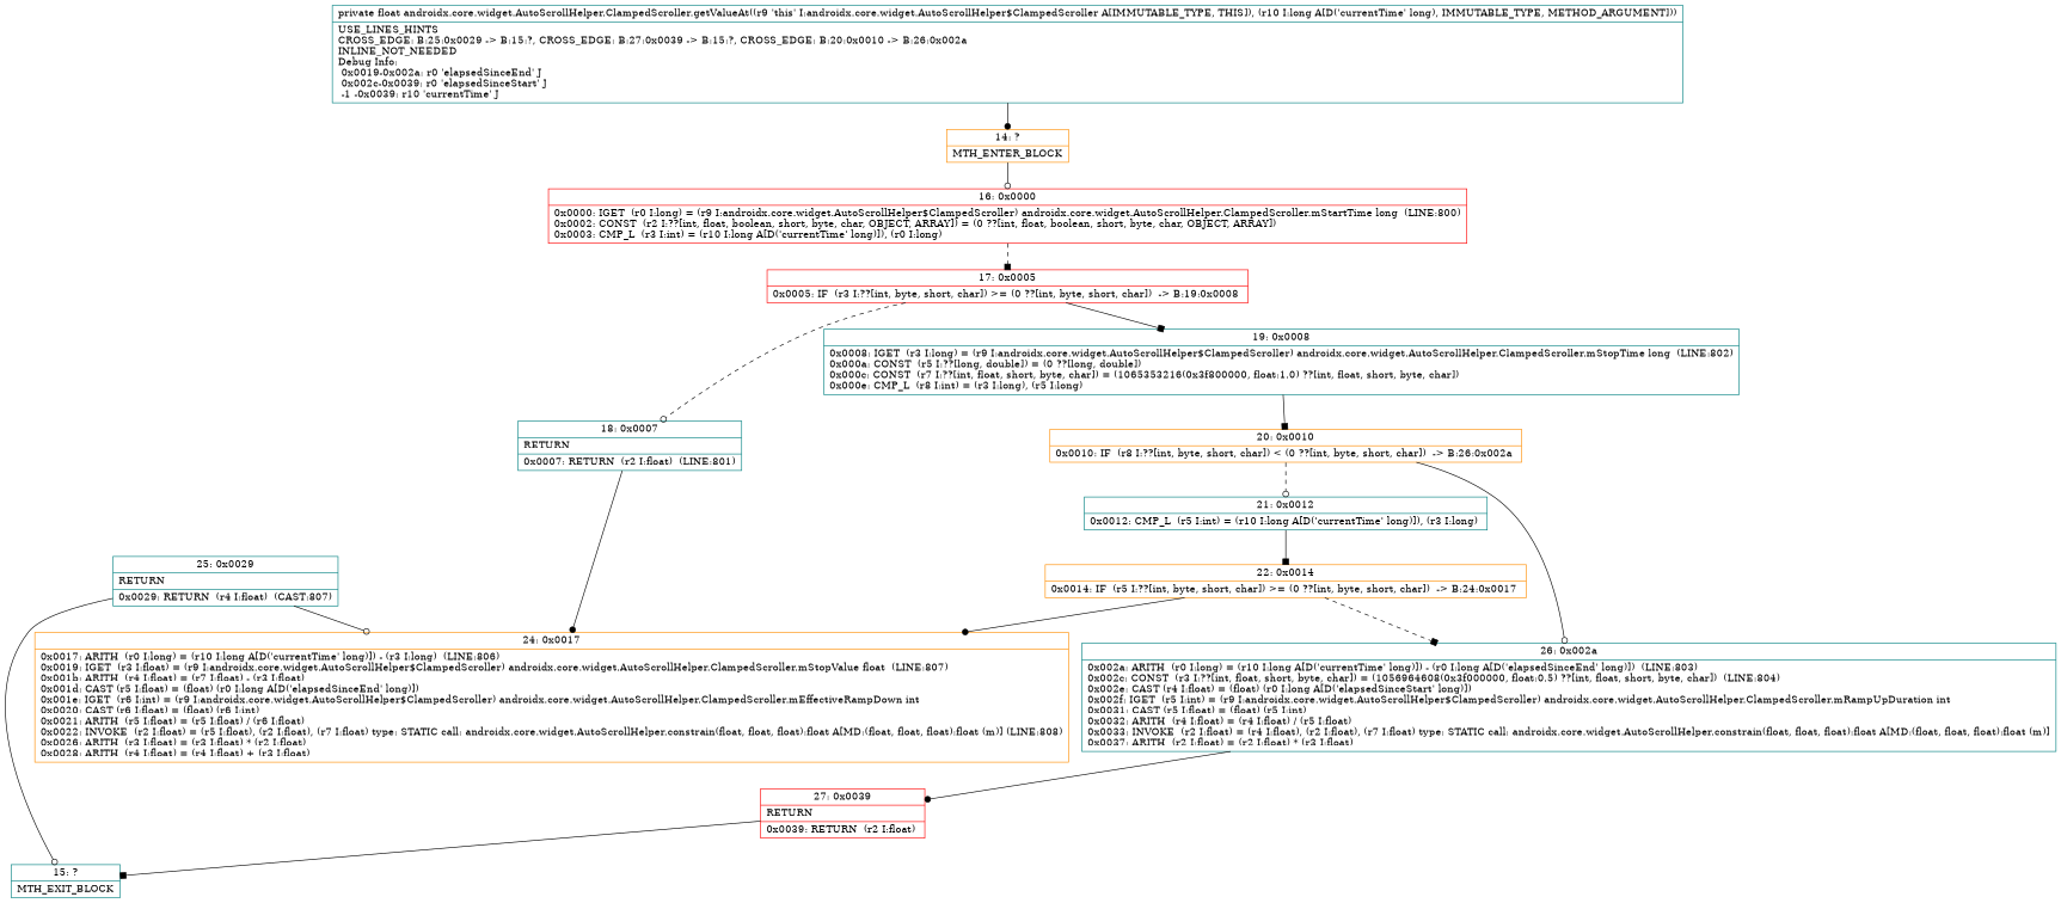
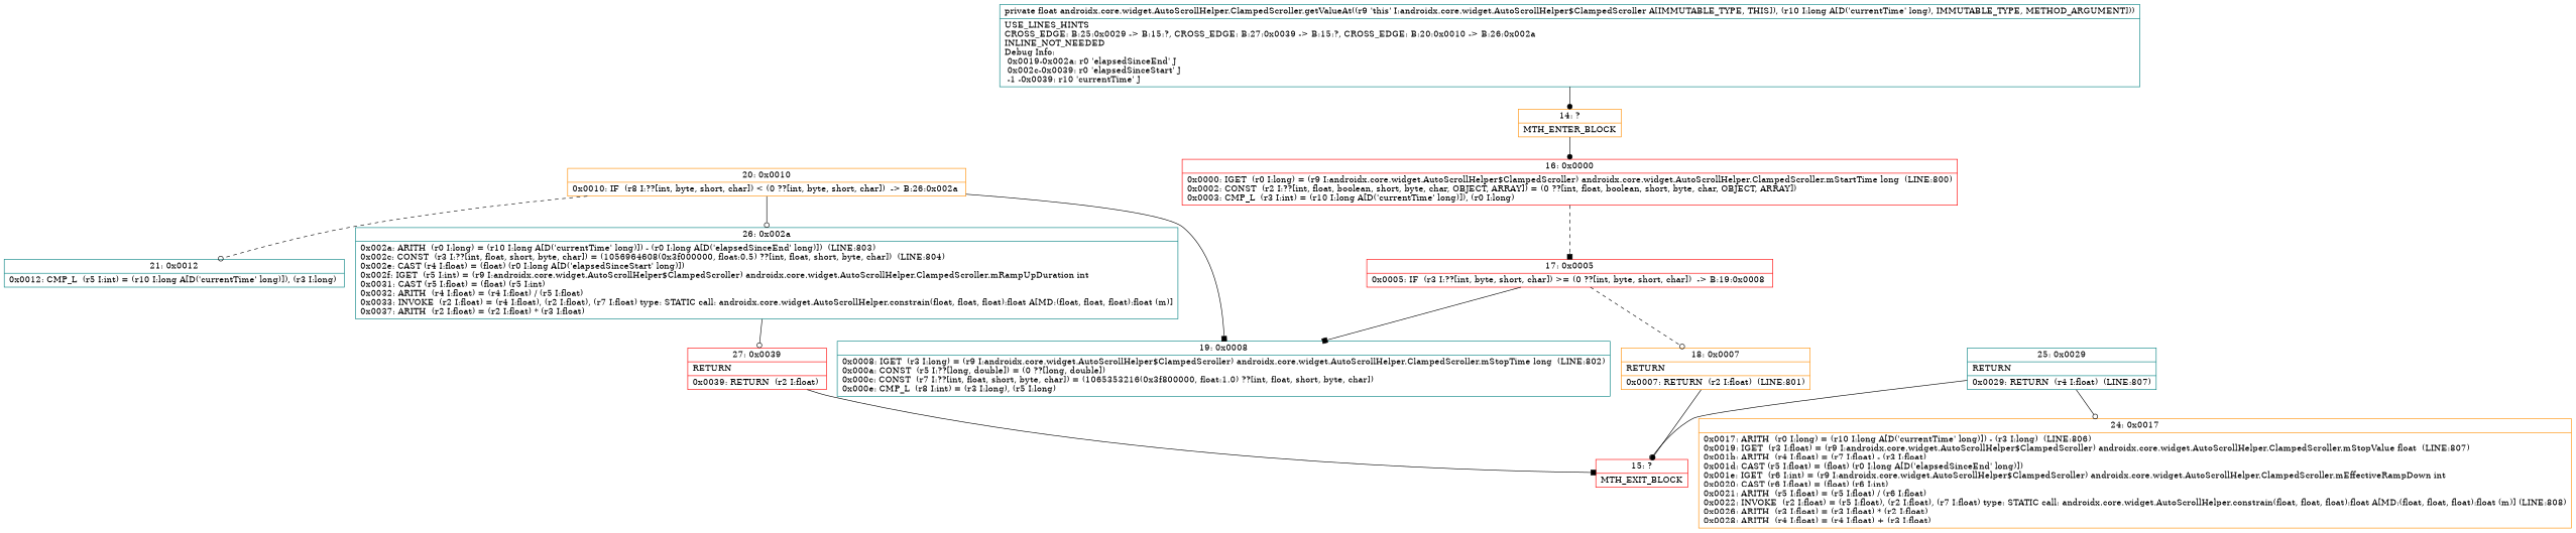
  digraph {
    node [color=darkorange shape=record]
    edge [arrowhead=box]
    n1 [label="{14\:\ ?|MTH_ENTER_BLOCK\l}"]
    n2 [color=red label="{16\:\ 0x0000|0x0000: IGET  (r0 I:long) = (r9 I:androidx.core.widget.AutoScrollHelper$ClampedScroller) androidx.core.widget.AutoScrollHelper.ClampedScroller.mStartTime long  (LINE:800)\l0x0002: CONST  (r2 I:??[int, float, boolean, short, byte, char, OBJECT, ARRAY]) = (0 ??[int, float, boolean, short, byte, char, OBJECT, ARRAY]) \l0x0003: CMP_L  (r3 I:int) = (r10 I:long A[D('currentTime' long)]), (r0 I:long) \l}"]
    n3 [color=red label="{17\:\ 0x0005|0x0005: IF  (r3 I:??[int, byte, short, char]) \>= (0 ??[int, byte, short, char])  \-\> B:19:0x0008 \l}"]
-   n4 [color=teal label="{18\:\ 0x0007|RETURN\l|0x0007: RETURN  (r2 I:float)  (LINE:801)\l}"]
+   n4 [label="{18\:\ 0x0007|RETURN\l|0x0007: RETURN  (r2 I:float)  (LINE:801)\l}"]
    n5 [color=teal label="{19\:\ 0x0008|0x0008: IGET  (r3 I:long) = (r9 I:androidx.core.widget.AutoScrollHelper$ClampedScroller) androidx.core.widget.AutoScrollHelper.ClampedScroller.mStopTime long  (LINE:802)\l0x000a: CONST  (r5 I:??[long, double]) = (0 ??[long, double]) \l0x000c: CONST  (r7 I:??[int, float, short, byte, char]) = (1065353216(0x3f800000, float:1.0) ??[int, float, short, byte, char]) \l0x000e: CMP_L  (r8 I:int) = (r3 I:long), (r5 I:long) \l}"]
-   n6 [color=teal label="{15\:\ ?|MTH_EXIT_BLOCK\l}"]
+   n6 [color=red label="{15\:\ ?|MTH_EXIT_BLOCK\l}"]
    n7 [label="{20\:\ 0x0010|0x0010: IF  (r8 I:??[int, byte, short, char]) \< (0 ??[int, byte, short, char])  \-\> B:26:0x002a \l}"]
    n8 [color=teal label="{21\:\ 0x0012|0x0012: CMP_L  (r5 I:int) = (r10 I:long A[D('currentTime' long)]), (r3 I:long) \l}"]
    n9 [color=teal label="{26\:\ 0x002a|0x002a: ARITH  (r0 I:long) = (r10 I:long A[D('currentTime' long)]) \- (r0 I:long A[D('elapsedSinceEnd' long)])  (LINE:803)\l0x002c: CONST  (r3 I:??[int, float, short, byte, char]) = (1056964608(0x3f000000, float:0.5) ??[int, float, short, byte, char])  (LINE:804)\l0x002e: CAST (r4 I:float) = (float) (r0 I:long A[D('elapsedSinceStart' long)]) \l0x002f: IGET  (r5 I:int) = (r9 I:androidx.core.widget.AutoScrollHelper$ClampedScroller) androidx.core.widget.AutoScrollHelper.ClampedScroller.mRampUpDuration int \l0x0031: CAST (r5 I:float) = (float) (r5 I:int) \l0x0032: ARITH  (r4 I:float) = (r4 I:float) \/ (r5 I:float) \l0x0033: INVOKE  (r2 I:float) = (r4 I:float), (r2 I:float), (r7 I:float) type: STATIC call: androidx.core.widget.AutoScrollHelper.constrain(float, float, float):float A[MD:(float, float, float):float (m)]\l0x0037: ARITH  (r2 I:float) = (r2 I:float) * (r3 I:float) \l}"]
-   n10 [label="{22\:\ 0x0014|0x0014: IF  (r5 I:??[int, byte, short, char]) \>= (0 ??[int, byte, short, char])  \-\> B:24:0x0017 \l}"]
    n11 [color=red label="{27\:\ 0x0039|RETURN\l|0x0039: RETURN  (r2 I:float) \l}"]
    n12 [label="{24\:\ 0x0017|0x0017: ARITH  (r0 I:long) = (r10 I:long A[D('currentTime' long)]) \- (r3 I:long)  (LINE:806)\l0x0019: IGET  (r3 I:float) = (r9 I:androidx.core.widget.AutoScrollHelper$ClampedScroller) androidx.core.widget.AutoScrollHelper.ClampedScroller.mStopValue float  (LINE:807)\l0x001b: ARITH  (r4 I:float) = (r7 I:float) \- (r3 I:float) \l0x001d: CAST (r5 I:float) = (float) (r0 I:long A[D('elapsedSinceEnd' long)]) \l0x001e: IGET  (r6 I:int) = (r9 I:androidx.core.widget.AutoScrollHelper$ClampedScroller) androidx.core.widget.AutoScrollHelper.ClampedScroller.mEffectiveRampDown int \l0x0020: CAST (r6 I:float) = (float) (r6 I:int) \l0x0021: ARITH  (r5 I:float) = (r5 I:float) \/ (r6 I:float) \l0x0022: INVOKE  (r2 I:float) = (r5 I:float), (r2 I:float), (r7 I:float) type: STATIC call: androidx.core.widget.AutoScrollHelper.constrain(float, float, float):float A[MD:(float, float, float):float (m)] (LINE:808)\l0x0026: ARITH  (r3 I:float) = (r3 I:float) * (r2 I:float) \l0x0028: ARITH  (r4 I:float) = (r4 I:float) + (r3 I:float) \l}"]
-   n13 [color=teal label="{25\:\ 0x0029|RETURN\l|0x0029: RETURN  (r4 I:float)  (CAST:807)\l}"]
+   n13 [color=teal label="{25\:\ 0x0029|RETURN\l|0x0029: RETURN  (r4 I:float)  (LINE:807)\l}"]
    n14 [color=teal label="{private float androidx.core.widget.AutoScrollHelper.ClampedScroller.getValueAt((r9 'this' I:androidx.core.widget.AutoScrollHelper$ClampedScroller A[IMMUTABLE_TYPE, THIS]), (r10 I:long A[D('currentTime' long), IMMUTABLE_TYPE, METHOD_ARGUMENT]))  | USE_LINES_HINTS\lCROSS_EDGE: B:25:0x0029 \-\> B:15:?, CROSS_EDGE: B:27:0x0039 \-\> B:15:?, CROSS_EDGE: B:20:0x0010 \-\> B:26:0x002a\lINLINE_NOT_NEEDED\lDebug Info:\l  0x0019\-0x002a: r0 'elapsedSinceEnd' J\l  0x002c\-0x0039: r0 'elapsedSinceStart' J\l  \-1 \-0x0039: r10 'currentTime' J\l}"]
-   n1 -> n2 [arrowhead=odot]
+   n1 -> n2 [arrowhead=dot]
    n2 -> n3 [style=dashed]
    n3 -> n4 [arrowhead=odot style=dashed]
    n3 -> n5
-   n4 -> n12 [arrowhead=dot]
-   n5 -> n7
+   n4 -> n6 [arrowhead=dot]
+   n7 -> n5
    n7 -> n8 [arrowhead=odot style=dashed]
    n7 -> n9 [arrowhead=odot]
-   n8 -> n10
-   n9 -> n11 [arrowhead=dot]
-   n10 -> n9 [style=dashed]
-   n10 -> n12 [arrowhead=dot]
+   n9 -> n11 [arrowhead=odot]
    n11 -> n6
    n13 -> n6 [arrowhead=odot]
    n13 -> n12 [arrowhead=odot]
    n14 -> n1 [arrowhead=dot]
  }
